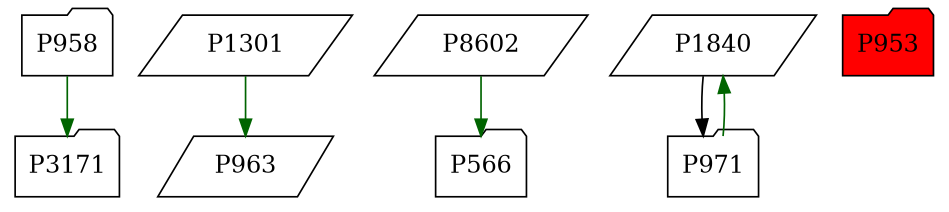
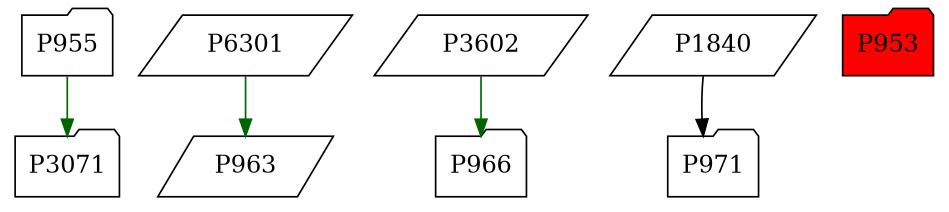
  digraph {
    node [shape=folder]
    edge [color=darkgreen]
-   P958
-   P3071 [label=P3171]
-   P1301 [shape=parallelogram]
+   P958 [label=P955]
+   P3071
+   P1301 [shape=parallelogram label=P6301]
    P963 [shape=parallelogram]
-   P3602 [shape=parallelogram label=P8602]
-   P966 [label=P566]
+   P3602 [shape=parallelogram]
+   P966
    P1840 [shape=parallelogram]
    P971
    P953 [fillcolor=red style=filled]
    P958 -> P3071
    P1301 -> P963
    P3602 -> P966
    P1840 -> P971 [color=black]
-   P971 -> P1840
  }
